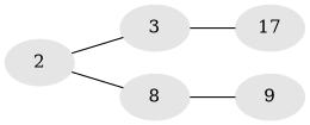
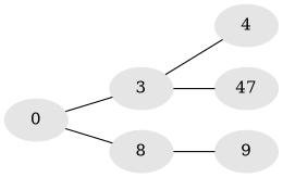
  graph {
    fontname="DejaVu Serif"
    rankdir=LR
    node [color=gray90 fontname="DejaVu Serif" style=filled]
    edge [fontname="DejaVu Serif"]
-   2 [super="+1+16+19"]
+   2 [super="+1+16+19" label=0]
    3 [super="+10"]
    8 [super="+12"]
-   17 [super="+13+15"]
+   4 [super="+5+11+20"]
+   17 [super="+13+15" label=47]
    9 [super="+6+14+15+18"]
    2 -- 3
    2 -- 8
+   3 -- 4
    3 -- 17
    8 -- 9
  }
